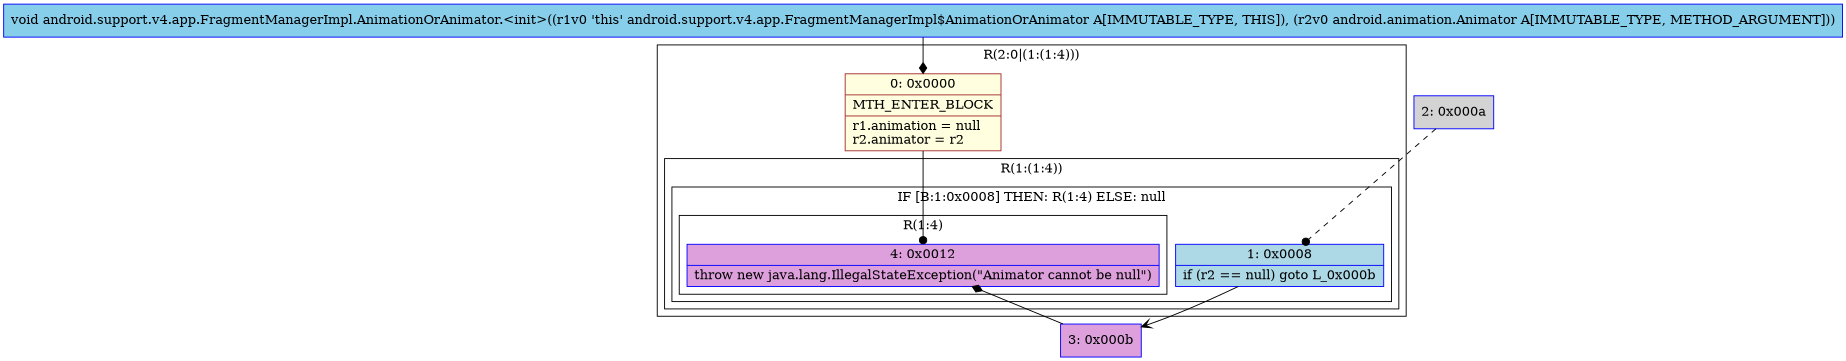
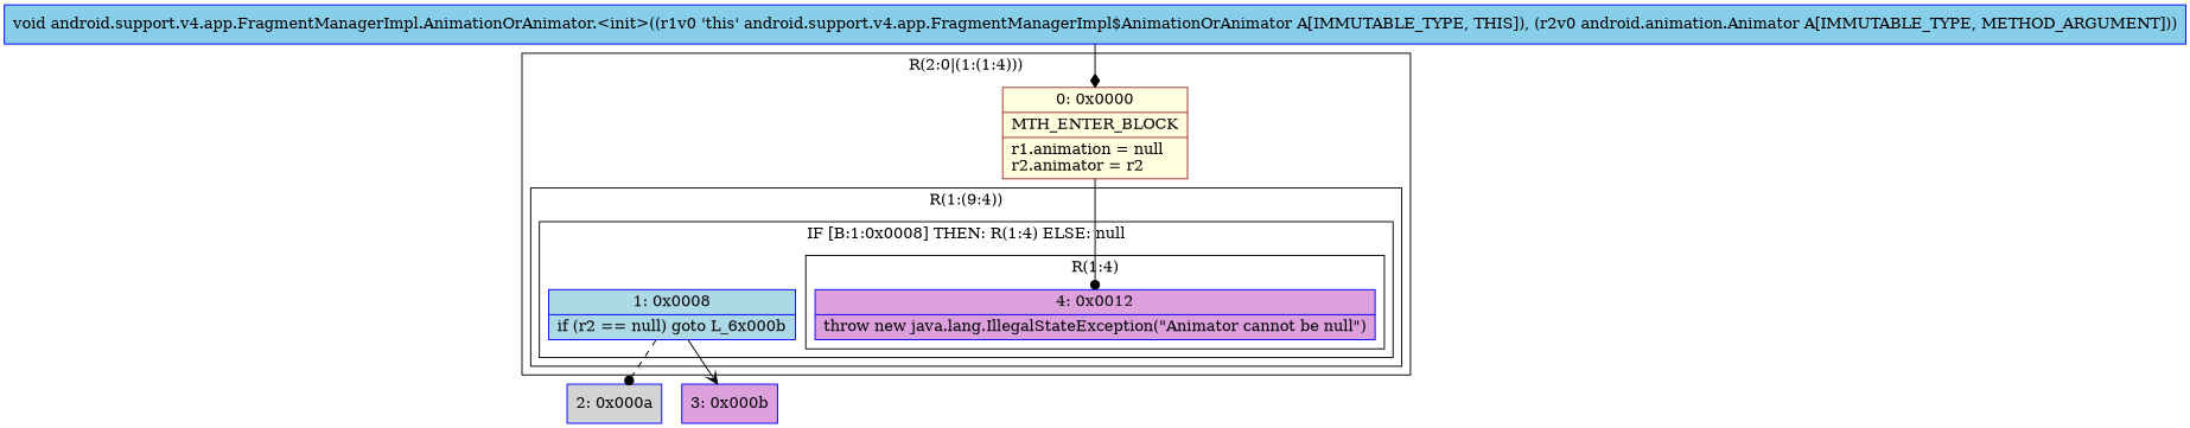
  digraph {
    node [color=blue fillcolor=plum shape=record style=filled]
    edge [arrowhead=dot]
    n1 [label="{4\:\ 0x0012|throw new java.lang.IllegalStateException(\"Animator cannot be null\")\l}"]
-   n2 [fillcolor=lightblue label="{1\:\ 0x0008|if (r2 == null) goto L_0x000b\l}"]
+   n2 [fillcolor=lightblue label="{1\:\ 0x0008|if (r2 == null) goto L_6x000b\l}"]
    n3 [color=brown fillcolor=lightyellow label="{0\:\ 0x0000|MTH_ENTER_BLOCK\l|r1.animation = null\lr2.animator = r2\l}"]
    n4 [fillcolor=lightgrey label="{2\:\ 0x000a}"]
    n5 [label="{3\:\ 0x000b}"]
    n6 [fillcolor=skyblue label="{void android.support.v4.app.FragmentManagerImpl.AnimationOrAnimator.\<init\>((r1v0 'this' android.support.v4.app.FragmentManagerImpl$AnimationOrAnimator A[IMMUTABLE_TYPE, THIS]), (r2v0 android.animation.Animator A[IMMUTABLE_TYPE, METHOD_ARGUMENT])) }"]
    subgraph cluster_1 {
      label="R(2:0|(1:(1:4)))"
      n3
      subgraph cluster_2 {
-       label="R(1:(1:4))"
+       label="R(1:(9:4))"
        subgraph cluster_3 {
          label="IF [B:1:0x0008] THEN: R(1:4) ELSE: null"
          n2
          subgraph cluster_4 {
            label="R(1:4)"
            n1
          }
        }
      }
    }
-   n4 -> n2 [style=dashed]
+   n2 -> n4 [style=dashed]
    n2 -> n5 [arrowhead=vee]
    n3 -> n1
-   n5 -> n1 [arrowhead=diamond]
    n6 -> n3 [arrowhead=diamond]
  }
